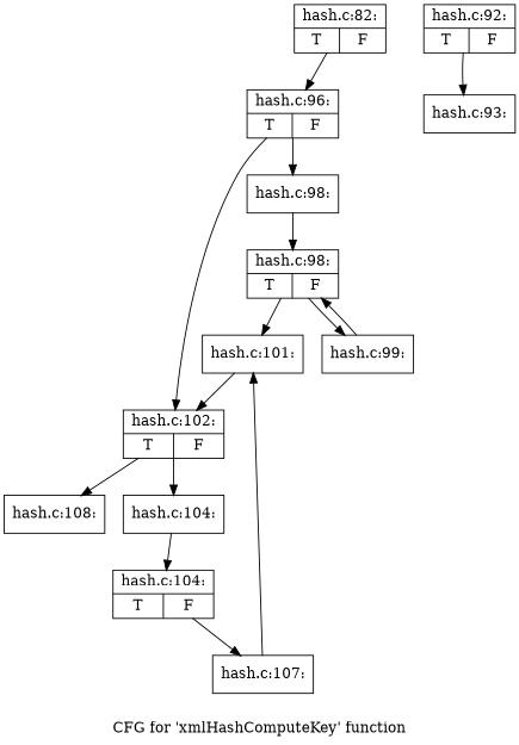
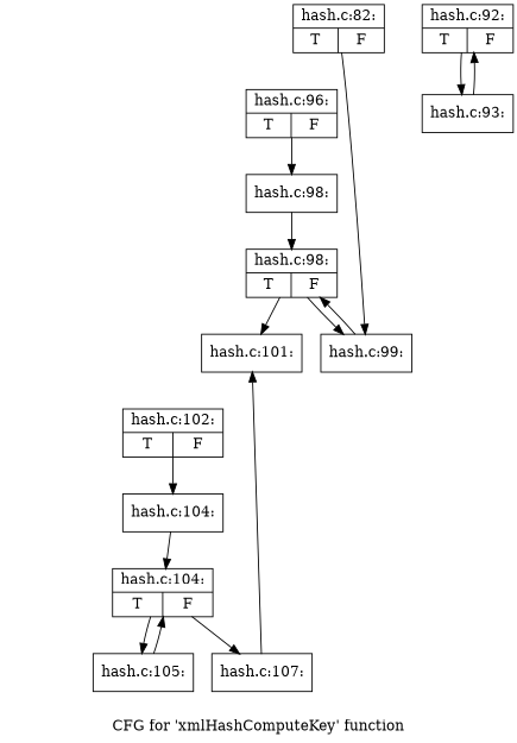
  digraph {
    label="CFG for 'xmlHashComputeKey' function"
    node [shape=record]
    n1 [label="{hash.c:82:|{<s0>T|<s1>F}}"]
    n2 [label="{hash.c:96:|{<s0>T|<s1>F}}"]
    n3 [label="{hash.c:98:}"]
    n4 [label="{hash.c:102:|{<s0>T|<s1>F}}"]
    n5 [label="{hash.c:92:|{<s0>T|<s1>F}}"]
    n6 [label="{hash.c:93:}"]
    n7 [label="{hash.c:98:|{<s0>T|<s1>F}}"]
    n8 [label="{hash.c:104:}"]
-   n9 [label="{hash.c:108:}"]
    n10 [label="{hash.c:99:}"]
    n11 [label="{hash.c:101:}"]
    n12 [label="{hash.c:104:|{<s0>T|<s1>F}}"]
+   n13 [label="{hash.c:105:}"]
    n14 [label="{hash.c:107:}"]
-   n1 -> n2
+   n1 -> n10
    n2 -> n3
-   n2 -> n4
    n3 -> n7
    n4 -> n8
-   n4 -> n9
    n5 -> n6
+   n6 -> n5
    n7 -> n10
    n7 -> n11
    n8 -> n12
    n10 -> n7
-   n11 -> n4
+   n12 -> n13
    n12 -> n14
+   n13 -> n12
    n14 -> n11
  }
